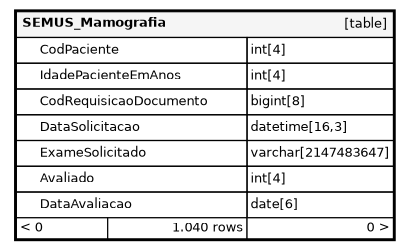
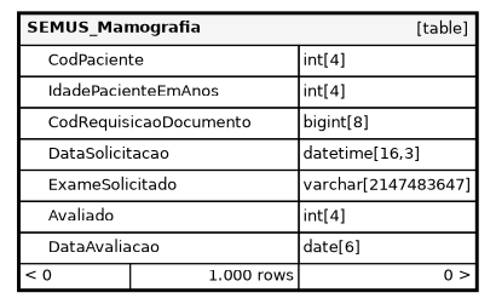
  digraph {
    bgcolor="#ffffff"
    fontname=Helvetica
    fontsize=11
    nodesep=0.18
    rankdir=RL
    ranksep=0.46
    ration=compress
-   n1 [fontname=Helvetica fontsize=11 label=<     <TABLE BORDER="2" CELLBORDER="1" CELLSPACING="0" BGCOLOR="#ffffff">       <TR><TD COLSPAN="4"  BGCOLOR="#f5f5f5"><TABLE BORDER="0" CELLSPACING="0"><TR><TD ALIGN="LEFT"><B>SEMUS_Mamografia</B></TD><TD ALIGN="RIGHT">[table]</TD></TR></TABLE></TD></TR>       <TR><TD PORT="CodPaciente" COLSPAN="2" ALIGN="LEFT"><TABLE BORDER="0" CELLSPACING="0" ALIGN="LEFT"><TR ALIGN="LEFT"><TD ALIGN="LEFT" FIXEDSIZE="TRUE" WIDTH="15" HEIGHT="16"></TD><TD ALIGN="LEFT" FIXEDSIZE="TRUE" WIDTH="176" HEIGHT="16">CodPaciente</TD></TR></TABLE></TD><TD PORT="CodPaciente.type" ALIGN="LEFT">int[4]</TD></TR>       <TR><TD PORT="IdadePacienteEmAnos" COLSPAN="2" ALIGN="LEFT"><TABLE BORDER="0" CELLSPACING="0" ALIGN="LEFT"><TR ALIGN="LEFT"><TD ALIGN="LEFT" FIXEDSIZE="TRUE" WIDTH="15" HEIGHT="16"></TD><TD ALIGN="LEFT" FIXEDSIZE="TRUE" WIDTH="176" HEIGHT="16">IdadePacienteEmAnos</TD></TR></TABLE></TD><TD PORT="IdadePacienteEmAnos.type" ALIGN="LEFT">int[4]</TD></TR>       <TR><TD PORT="CodRequisicaoDocumento" COLSPAN="2" ALIGN="LEFT"><TABLE BORDER="0" CELLSPACING="0" ALIGN="LEFT"><TR ALIGN="LEFT"><TD ALIGN="LEFT" FIXEDSIZE="TRUE" WIDTH="15" HEIGHT="16"></TD><TD ALIGN="LEFT" FIXEDSIZE="TRUE" WIDTH="176" HEIGHT="16">CodRequisicaoDocumento</TD></TR></TABLE></TD><TD PORT="CodRequisicaoDocumento.type" ALIGN="LEFT">bigint[8]</TD></TR>       <TR><TD PORT="DataSolicitacao" COLSPAN="2" ALIGN="LEFT"><TABLE BORDER="0" CELLSPACING="0" ALIGN="LEFT"><TR ALIGN="LEFT"><TD ALIGN="LEFT" FIXEDSIZE="TRUE" WIDTH="15" HEIGHT="16"></TD><TD ALIGN="LEFT" FIXEDSIZE="TRUE" WIDTH="176" HEIGHT="16">DataSolicitacao</TD></TR></TABLE></TD><TD PORT="DataSolicitacao.type" ALIGN="LEFT">datetime[16,3]</TD></TR>       <TR><TD PORT="ExameSolicitado" COLSPAN="2" ALIGN="LEFT"><TABLE BORDER="0" CELLSPACING="0" ALIGN="LEFT"><TR ALIGN="LEFT"><TD ALIGN="LEFT" FIXEDSIZE="TRUE" WIDTH="15" HEIGHT="16"></TD><TD ALIGN="LEFT" FIXEDSIZE="TRUE" WIDTH="176" HEIGHT="16">ExameSolicitado</TD></TR></TABLE></TD><TD PORT="ExameSolicitado.type" ALIGN="LEFT">varchar[2147483647]</TD></TR>       <TR><TD PORT="Avaliado" COLSPAN="2" ALIGN="LEFT"><TABLE BORDER="0" CELLSPACING="0" ALIGN="LEFT"><TR ALIGN="LEFT"><TD ALIGN="LEFT" FIXEDSIZE="TRUE" WIDTH="15" HEIGHT="16"></TD><TD ALIGN="LEFT" FIXEDSIZE="TRUE" WIDTH="176" HEIGHT="16">Avaliado</TD></TR></TABLE></TD><TD PORT="Avaliado.type" ALIGN="LEFT">int[4]</TD></TR>       <TR><TD PORT="DataAvaliacao" COLSPAN="2" ALIGN="LEFT"><TABLE BORDER="0" CELLSPACING="0" ALIGN="LEFT"><TR ALIGN="LEFT"><TD ALIGN="LEFT" FIXEDSIZE="TRUE" WIDTH="15" HEIGHT="16"></TD><TD ALIGN="LEFT" FIXEDSIZE="TRUE" WIDTH="176" HEIGHT="16">DataAvaliacao</TD></TR></TABLE></TD><TD PORT="DataAvaliacao.type" ALIGN="LEFT">date[6]</TD></TR>       <TR><TD ALIGN="LEFT" BGCOLOR="#ffffff">&lt; 0</TD><TD ALIGN="RIGHT" BGCOLOR="#ffffff">1.040 rows</TD><TD ALIGN="RIGHT" BGCOLOR="#ffffff">0 &gt;</TD></TR>     </TABLE>> shape=plaintext]
+   n1 [fontname=Helvetica fontsize=11 label=<     <TABLE BORDER="2" CELLBORDER="1" CELLSPACING="0" BGCOLOR="#ffffff">       <TR><TD COLSPAN="4"  BGCOLOR="#f5f5f5"><TABLE BORDER="0" CELLSPACING="0"><TR><TD ALIGN="LEFT"><B>SEMUS_Mamografia</B></TD><TD ALIGN="RIGHT">[table]</TD></TR></TABLE></TD></TR>       <TR><TD PORT="CodPaciente" COLSPAN="2" ALIGN="LEFT"><TABLE BORDER="0" CELLSPACING="0" ALIGN="LEFT"><TR ALIGN="LEFT"><TD ALIGN="LEFT" FIXEDSIZE="TRUE" WIDTH="15" HEIGHT="16"></TD><TD ALIGN="LEFT" FIXEDSIZE="TRUE" WIDTH="176" HEIGHT="16">CodPaciente</TD></TR></TABLE></TD><TD PORT="CodPaciente.type" ALIGN="LEFT">int[4]</TD></TR>       <TR><TD PORT="IdadePacienteEmAnos" COLSPAN="2" ALIGN="LEFT"><TABLE BORDER="0" CELLSPACING="0" ALIGN="LEFT"><TR ALIGN="LEFT"><TD ALIGN="LEFT" FIXEDSIZE="TRUE" WIDTH="15" HEIGHT="16"></TD><TD ALIGN="LEFT" FIXEDSIZE="TRUE" WIDTH="176" HEIGHT="16">IdadePacienteEmAnos</TD></TR></TABLE></TD><TD PORT="IdadePacienteEmAnos.type" ALIGN="LEFT">int[4]</TD></TR>       <TR><TD PORT="CodRequisicaoDocumento" COLSPAN="2" ALIGN="LEFT"><TABLE BORDER="0" CELLSPACING="0" ALIGN="LEFT"><TR ALIGN="LEFT"><TD ALIGN="LEFT" FIXEDSIZE="TRUE" WIDTH="15" HEIGHT="16"></TD><TD ALIGN="LEFT" FIXEDSIZE="TRUE" WIDTH="176" HEIGHT="16">CodRequisicaoDocumento</TD></TR></TABLE></TD><TD PORT="CodRequisicaoDocumento.type" ALIGN="LEFT">bigint[8]</TD></TR>       <TR><TD PORT="DataSolicitacao" COLSPAN="2" ALIGN="LEFT"><TABLE BORDER="0" CELLSPACING="0" ALIGN="LEFT"><TR ALIGN="LEFT"><TD ALIGN="LEFT" FIXEDSIZE="TRUE" WIDTH="15" HEIGHT="16"></TD><TD ALIGN="LEFT" FIXEDSIZE="TRUE" WIDTH="176" HEIGHT="16">DataSolicitacao</TD></TR></TABLE></TD><TD PORT="DataSolicitacao.type" ALIGN="LEFT">datetime[16,3]</TD></TR>       <TR><TD PORT="ExameSolicitado" COLSPAN="2" ALIGN="LEFT"><TABLE BORDER="0" CELLSPACING="0" ALIGN="LEFT"><TR ALIGN="LEFT"><TD ALIGN="LEFT" FIXEDSIZE="TRUE" WIDTH="15" HEIGHT="16"></TD><TD ALIGN="LEFT" FIXEDSIZE="TRUE" WIDTH="176" HEIGHT="16">ExameSolicitado</TD></TR></TABLE></TD><TD PORT="ExameSolicitado.type" ALIGN="LEFT">varchar[2147483647]</TD></TR>       <TR><TD PORT="Avaliado" COLSPAN="2" ALIGN="LEFT"><TABLE BORDER="0" CELLSPACING="0" ALIGN="LEFT"><TR ALIGN="LEFT"><TD ALIGN="LEFT" FIXEDSIZE="TRUE" WIDTH="15" HEIGHT="16"></TD><TD ALIGN="LEFT" FIXEDSIZE="TRUE" WIDTH="176" HEIGHT="16">Avaliado</TD></TR></TABLE></TD><TD PORT="Avaliado.type" ALIGN="LEFT">int[4]</TD></TR>       <TR><TD PORT="DataAvaliacao" COLSPAN="2" ALIGN="LEFT"><TABLE BORDER="0" CELLSPACING="0" ALIGN="LEFT"><TR ALIGN="LEFT"><TD ALIGN="LEFT" FIXEDSIZE="TRUE" WIDTH="15" HEIGHT="16"></TD><TD ALIGN="LEFT" FIXEDSIZE="TRUE" WIDTH="176" HEIGHT="16">DataAvaliacao</TD></TR></TABLE></TD><TD PORT="DataAvaliacao.type" ALIGN="LEFT">date[6]</TD></TR>       <TR><TD ALIGN="LEFT" BGCOLOR="#ffffff">&lt; 0</TD><TD ALIGN="RIGHT" BGCOLOR="#ffffff">1.000 rows</TD><TD ALIGN="RIGHT" BGCOLOR="#ffffff">0 &gt;</TD></TR>     </TABLE>> shape=plaintext]
  }
